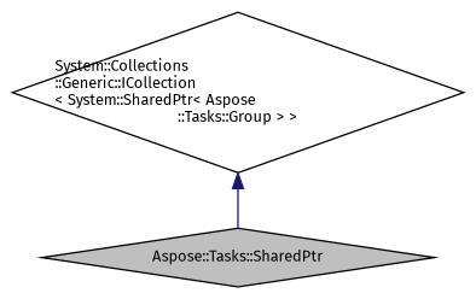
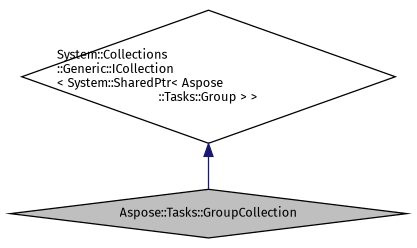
  digraph {
    rankdir=TB
    fontname="Fira Sans"
    node [color=black fontname="Fira Sans" fontsize=10 shape=diamond style=filled]
-   n1 [fillcolor=grey75 fontcolor=black height=0.2 label="Aspose::Tasks::SharedPtr" width=0.4]
+   n1 [fillcolor=grey75 fontcolor=black height=0.2 label="Aspose::Tasks::GroupCollection" width=0.4]
    n2 [fillcolor=white height=0.2 label="System::Collections\l::Generic::ICollection\l\< System::SharedPtr\< Aspose\l::Tasks::Group \> \>" width=0.4]
    n2 -> n1 [color=midnightblue dir=back fontname="Fira Sans" fontsize=10 labelfontname=Helvetica labelfontsize=10 style=solid]
  }
